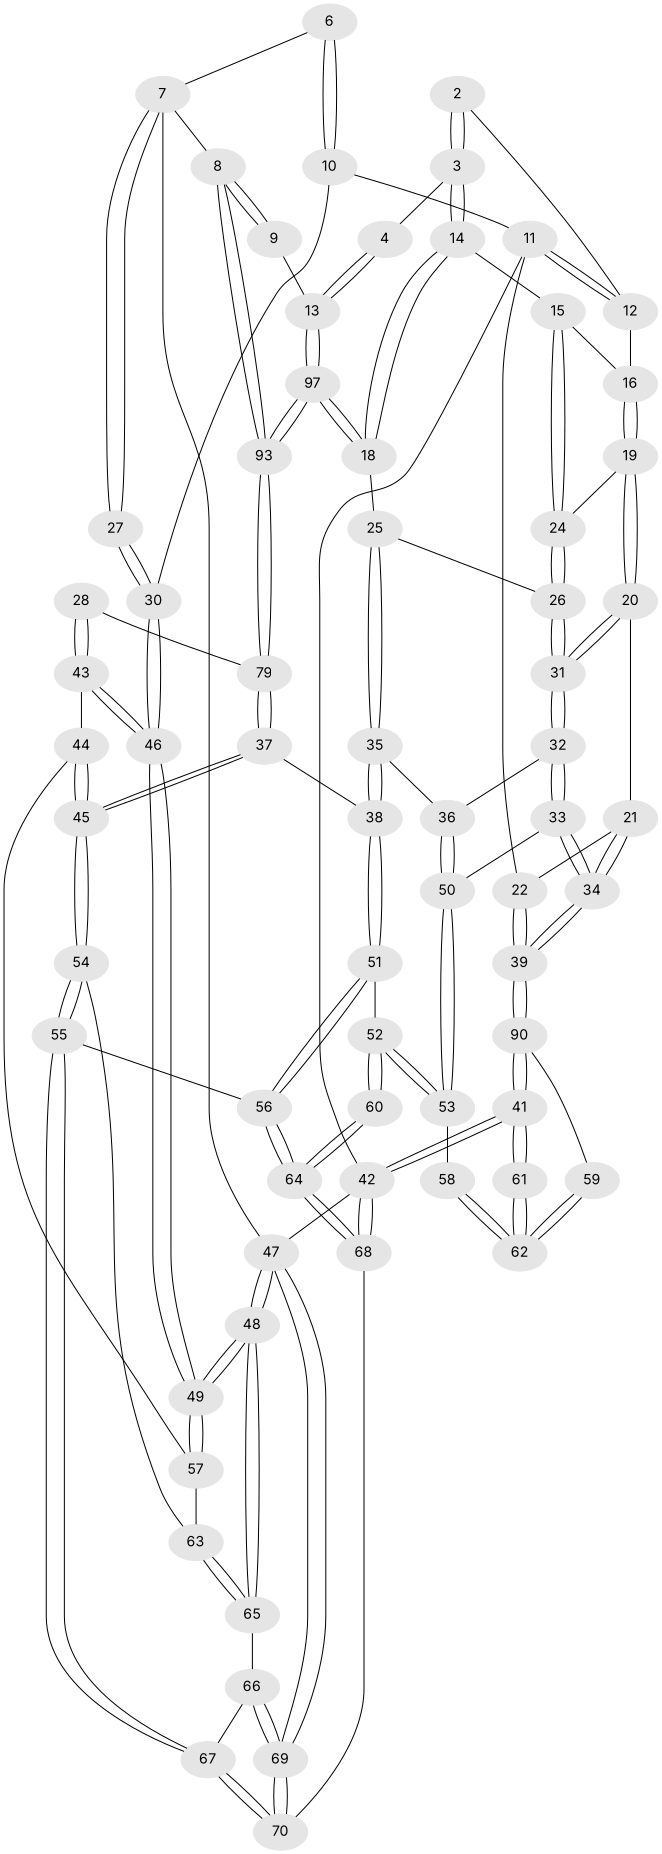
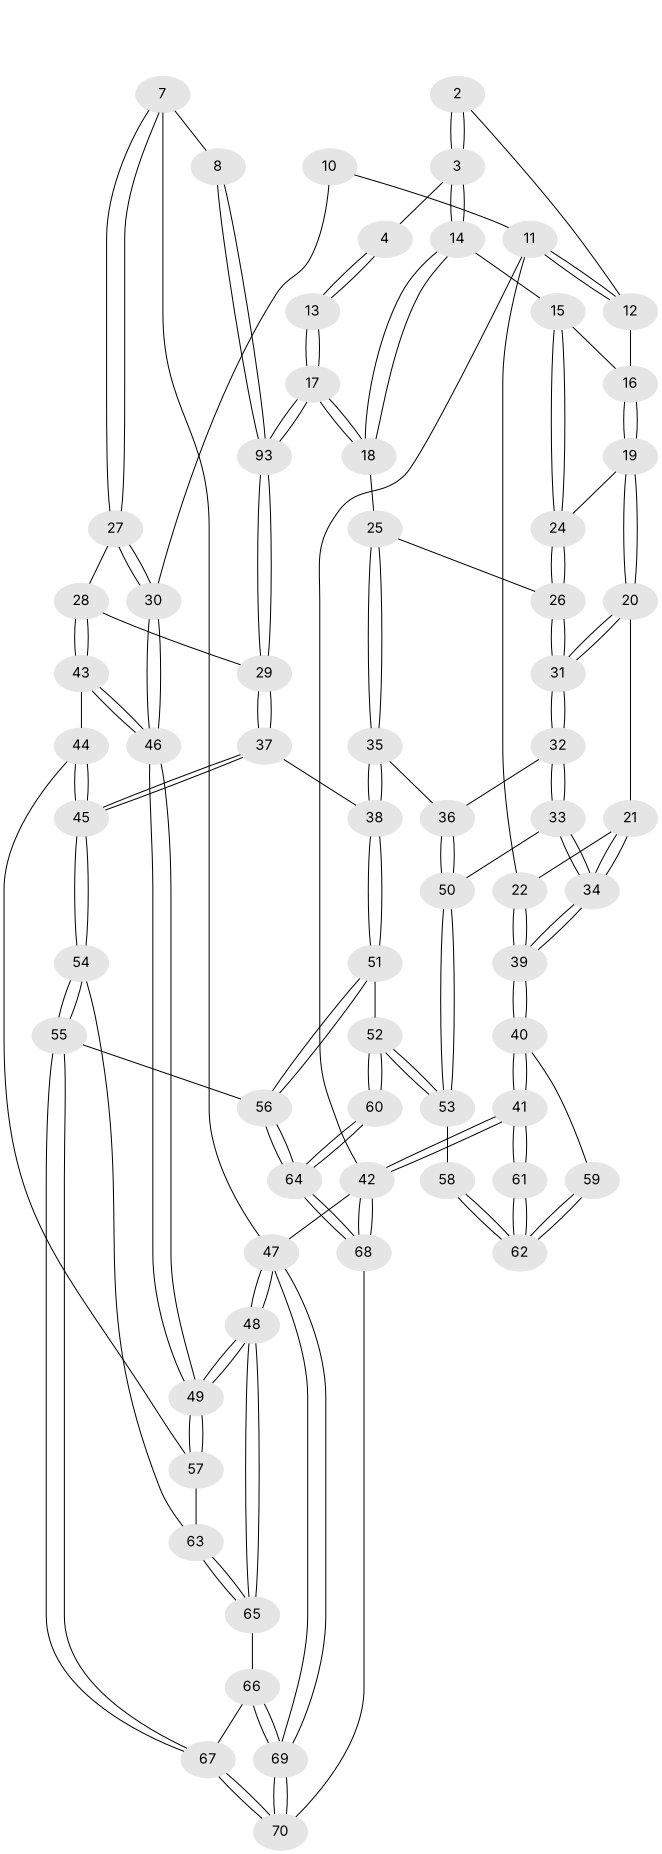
  graph {
    fontname=Inter
    node [color=gray90 fontname=Inter style=filled]
    edge [fontname=Inter]
    2
    3
    12
-   6
    7
    10
    4
    14
    16
    13
    15
    18
-   17 [label=97]
-   9
+   17
    8
    27
    47
    11
    30
    n20 [label=93]
    28
-   29 [label=79]
+   29
    22
    42
    46
    48
    69
    39
    68
    19
    24
    25
    26
    20
    35
    21
    31
    34
    32
-   40 [label=90]
+   40
    37
    36
    38
    43
    44
    45
    49
    33
    50
    53
    51
    54
    52
    56
    41
    59
    61
    62
    70
    57
    63
    55
    65
    66
    58
    60
    64
    67
    2 -- 3
    2 -- 3
    2 -- 12
    3 -- 4
    3 -- 14
    3 -- 14
    12 -- 16
-   6 -- 7
-   6 -- 10
-   6 -- 10
    7 -- 8
    7 -- 27
    7 -- 27
    7 -- 47
    10 -- 11
    10 -- 30
    4 -- 13
    4 -- 13
    14 -- 15
    14 -- 18
    14 -- 18
    16 -- 19
    16 -- 19
    13 -- 17
    13 -- 17
    15 -- 16
    15 -- 24
    15 -- 24
    18 -- 25
    17 -- 18
    17 -- 18
    17 -- n20
    17 -- n20
-   9 -- 13
-   8 -- 9
-   8 -- 9
    8 -- n20
    8 -- n20
    27 -- 30
    27 -- 30
+   27 -- 28
    47 -- 48
    47 -- 48
    47 -- 69
    47 -- 69
    11 -- 12
    11 -- 12
    11 -- 22
    11 -- 42
    30 -- 46
    30 -- 46
    n20 -- 29
    n20 -- 29
    28 -- 29
    28 -- 43
    28 -- 43
    29 -- 37
    29 -- 37
    22 -- 39
    22 -- 39
    42 -- 47
    42 -- 68
    42 -- 68
    46 -- 49
    46 -- 49
    48 -- 49
    48 -- 49
    48 -- 65
    48 -- 65
    69 -- 70
    69 -- 70
    39 -- 40
    39 -- 40
    68 -- 70
    19 -- 24
    19 -- 20
    19 -- 20
    24 -- 26
    24 -- 26
    25 -- 26
    25 -- 35
    25 -- 35
    26 -- 31
    26 -- 31
    20 -- 21
    20 -- 31
    20 -- 31
    35 -- 36
    35 -- 38
    35 -- 38
    21 -- 22
    21 -- 34
    21 -- 34
    31 -- 32
    31 -- 32
    34 -- 39
    34 -- 39
    32 -- 36
    32 -- 33
    32 -- 33
    40 -- 41
    40 -- 41
    40 -- 59
    37 -- 38
    37 -- 45
    37 -- 45
    36 -- 50
    36 -- 50
    38 -- 51
    38 -- 51
    43 -- 46
    43 -- 46
    43 -- 44
    44 -- 45
    44 -- 45
    44 -- 57
    45 -- 54
    45 -- 54
    49 -- 57
    49 -- 57
    33 -- 34
    33 -- 34
    33 -- 50
    50 -- 53
    50 -- 53
    53 -- 58
    51 -- 52
    51 -- 56
    51 -- 56
    54 -- 63
    54 -- 55
    54 -- 55
    52 -- 53
    52 -- 53
    52 -- 60
    52 -- 60
    56 -- 64
    56 -- 64
    41 -- 42
    41 -- 42
    41 -- 61
    41 -- 61
    59 -- 62
    59 -- 62
    61 -- 62
    61 -- 62
    57 -- 63
    63 -- 65
    63 -- 65
    55 -- 56
    55 -- 67
    55 -- 67
    65 -- 66
    66 -- 69
    66 -- 69
    66 -- 67
    58 -- 62
    58 -- 62
    60 -- 64
    60 -- 64
    64 -- 68
    64 -- 68
    67 -- 70
    67 -- 70
  }
